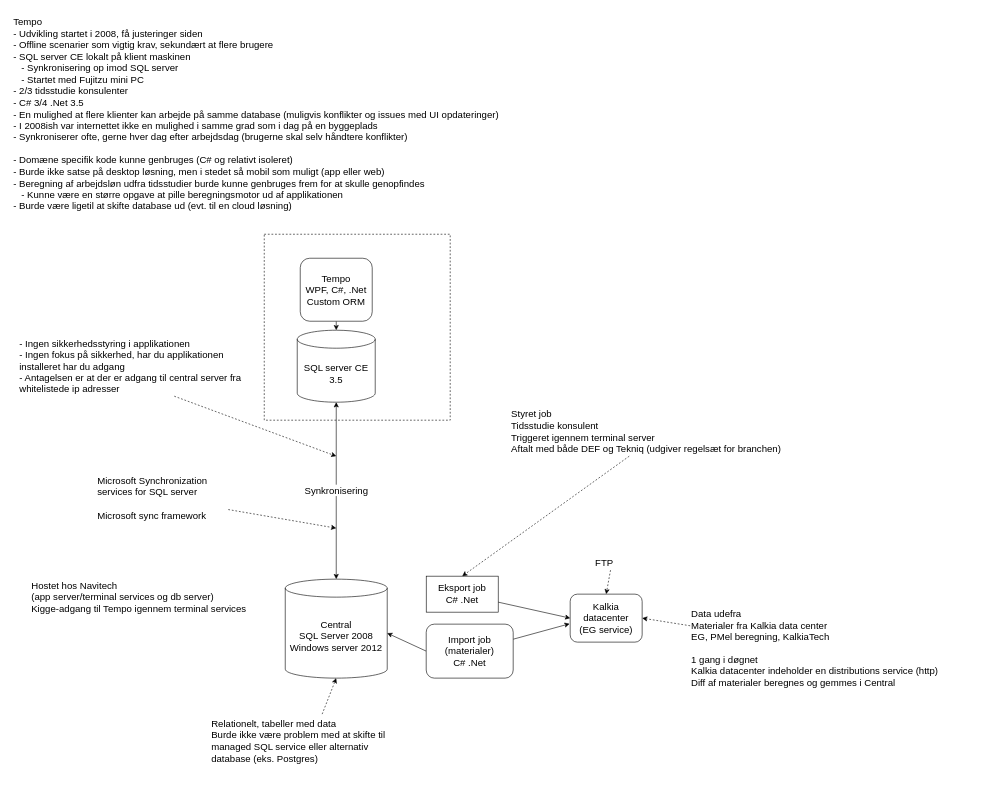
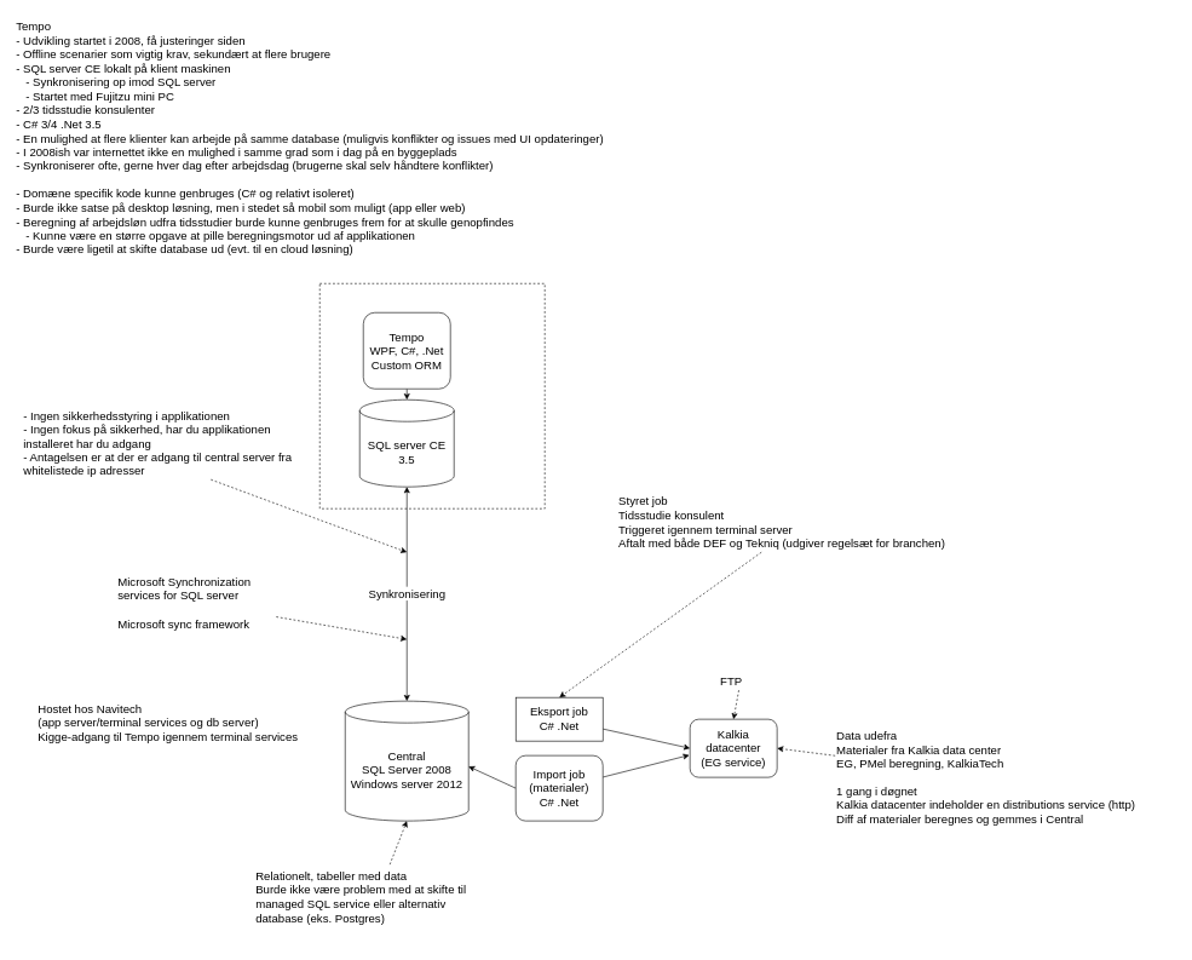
  <mxCell id="0" />
  <mxCell id="1" parent="0" />
  <mxCell id="2" value="" style="rounded=0;whiteSpace=wrap;html=1;fontSize=16;align=center;dashed=1;fillColor=none;" parent="1" vertex="1"><mxGeometry x="440" y="390" width="310" height="310" as="geometry" /></mxCell>
  <mxCell id="3" value="Tempo&lt;br&gt;- Udvikling startet i 2008, få justeringer siden&lt;br&gt;- Offline scenarier som vigtig krav, sekundært at flere brugere&lt;br&gt;- SQL server CE lokalt på klient maskinen&lt;br&gt;&amp;nbsp; &amp;nbsp;- Synkronisering op imod SQL server&amp;nbsp;&lt;br&gt;&amp;nbsp; &amp;nbsp;- Startet med Fujitzu mini PC&lt;br&gt;- 2/3 tidsstudie konsulenter&lt;br&gt;- C# 3/4 .Net 3.5&lt;br&gt;- En mulighed at flere klienter kan arbejde på samme database (muligvis konflikter og issues med UI opdateringer)&lt;br&gt;- I 2008ish var internettet ikke en mulighed i samme grad som i dag på en byggeplads&lt;br&gt;- Synkroniserer ofte, gerne hver dag efter arbejdsdag (brugerne skal selv håndtere konflikter)&lt;br&gt;&lt;br&gt;- Domæne specifik kode kunne genbruges (C# og relativt isoleret)&lt;br&gt;- Burde ikke satse på desktop løsning, men i stedet så mobil som muligt (app eller web)&lt;br&gt;- Beregning af arbejdsløn udfra tidsstudier burde kunne genbruges frem for at skulle genopfindes&lt;br&gt;&amp;nbsp; &amp;nbsp;- Kunne være en større opgave at pille beregningsmotor ud af applikationen&lt;br&gt;- Burde være ligetil at skifte database ud (evt. til en cloud løsning)" style="text;html=1;strokeColor=none;fillColor=none;align=left;verticalAlign=top;whiteSpace=wrap;rounded=0;fontSize=16;" parent="1" vertex="1"><mxGeometry x="20" y="20" width="920" height="340" as="geometry" /></mxCell>
  <mxCell id="4" value="Central&lt;br&gt;SQL Server 2008&lt;br&gt;Windows server 2012" style="shape=cylinder3;whiteSpace=wrap;html=1;boundedLbl=1;backgroundOutline=1;size=15;fontSize=16;align=center;" parent="1" vertex="1"><mxGeometry x="475" y="965" width="170" height="165" as="geometry" /></mxCell>
  <mxCell id="5" value="SQL server CE&lt;br&gt;3.5" style="shape=cylinder3;whiteSpace=wrap;html=1;boundedLbl=1;backgroundOutline=1;size=15;fontSize=16;align=center;" parent="1" vertex="1"><mxGeometry x="495" y="550" width="130" height="120" as="geometry" /></mxCell>
  <mxCell id="6" value="Hostet hos Navitech&lt;br&gt;(app server/terminal services og db server)&lt;br&gt;Kigge-adgang til Tempo igennem terminal services" style="text;html=1;strokeColor=none;fillColor=none;align=left;verticalAlign=top;whiteSpace=wrap;rounded=0;fontSize=16;" parent="1" vertex="1"><mxGeometry x="50" y="960" width="430" height="110" as="geometry" /></mxCell>
  <mxCell id="7" value="Synkronisering" style="endArrow=classic;startArrow=classic;html=1;fontSize=16;exitX=0.5;exitY=0;exitDx=0;exitDy=0;exitPerimeter=0;entryX=0.5;entryY=1;entryDx=0;entryDy=0;entryPerimeter=0;" parent="1" source="4" target="5" edge="1"><mxGeometry width="50" height="50" relative="1" as="geometry"><mxPoint x="560" y="970" as="sourcePoint" /><mxPoint x="560" y="840" as="targetPoint" /></mxGeometry></mxCell>
  <mxCell id="8" style="edgeStyle=none;rounded=0;orthogonalLoop=1;jettySize=auto;html=1;entryX=0.5;entryY=0;entryDx=0;entryDy=0;entryPerimeter=0;fontSize=16;" parent="1" source="9" target="5" edge="1"><mxGeometry relative="1" as="geometry" /></mxCell>
  <mxCell id="9" value="Tempo&lt;br&gt;WPF, C#, .Net&lt;br&gt;Custom ORM" style="rounded=1;whiteSpace=wrap;html=1;fontSize=16;align=center;" parent="1" vertex="1"><mxGeometry x="500" y="430" width="120" height="105" as="geometry" /></mxCell>
  <mxCell id="10" style="rounded=0;orthogonalLoop=1;jettySize=auto;html=1;fontSize=16;dashed=1;" parent="1" source="11" edge="1"><mxGeometry relative="1" as="geometry"><mxPoint x="560" y="880" as="targetPoint" /></mxGeometry></mxCell>
  <mxCell id="11" value="Microsoft Synchronization services for SQL server&lt;br&gt;&lt;br&gt;Microsoft sync framework" style="text;html=1;strokeColor=none;fillColor=none;align=left;verticalAlign=middle;whiteSpace=wrap;rounded=0;fontSize=16;" parent="1" vertex="1"><mxGeometry x="160" y="775" width="220" height="110" as="geometry" /></mxCell>
  <mxCell id="12" style="edgeStyle=none;rounded=0;orthogonalLoop=1;jettySize=auto;html=1;exitX=0.75;exitY=1;exitDx=0;exitDy=0;dashed=1;fontSize=16;" parent="1" edge="1"><mxGeometry relative="1" as="geometry"><mxPoint x="390" y="590" as="sourcePoint" /><mxPoint x="390" y="590" as="targetPoint" /></mxGeometry></mxCell>
  <mxCell id="13" style="edgeStyle=none;rounded=0;orthogonalLoop=1;jettySize=auto;html=1;entryX=1;entryY=0.5;entryDx=0;entryDy=0;fontSize=16;dashed=1;" parent="1" source="14" target="20" edge="1"><mxGeometry relative="1" as="geometry" /></mxCell>
- <mxCell id="14" value="Data udefra&lt;br&gt;Materialer fra Kalkia data center&lt;br&gt;EG, PMel beregning, KalkiaTech&lt;br&gt;&lt;br&gt;1 gang i døgnet&lt;br&gt;Kalkia datacenter indeholder en distributions service (http)&lt;br&gt;Diff af materialer beregnes og gemmes i Central" style="text;html=1;strokeColor=none;fillColor=none;align=left;verticalAlign=middle;whiteSpace=wrap;rounded=0;fontSize=16;" parent="1" vertex="1"><mxGeometry x="1150" y="1000" width="470" height="160" as="geometry" /></mxCell>
+ <mxCell id="14" value="Data udefra&lt;br&gt;Materialer fra Kalkia data center&lt;br&gt;EG, PMel beregning, KalkiaTech&lt;br&gt;&lt;br&gt;1 gang i døgnet&lt;br&gt;Kalkia datacenter indeholder en distributions service (http)&lt;br&gt;Diff af materialer beregnes og gemmes i Central" style="text;html=1;strokeColor=none;fillColor=none;align=left;verticalAlign=middle;whiteSpace=wrap;rounded=0;fontSize=16;" parent="1" vertex="1"><mxGeometry x="1150" y="990" width="470" height="160" as="geometry" /></mxCell>
  <mxCell id="15" style="edgeStyle=none;rounded=0;orthogonalLoop=1;jettySize=auto;html=1;entryX=1;entryY=0;entryDx=0;entryDy=90;entryPerimeter=0;fontSize=16;exitX=0;exitY=0.5;exitDx=0;exitDy=0;" parent="1" source="17" target="4" edge="1"><mxGeometry relative="1" as="geometry"><mxPoint x="740" y="1125.541" as="sourcePoint" /></mxGeometry></mxCell>
  <mxCell id="16" style="edgeStyle=none;rounded=0;orthogonalLoop=1;jettySize=auto;html=1;entryX=-0.008;entryY=0.617;entryDx=0;entryDy=0;fontSize=16;entryPerimeter=0;" parent="1" source="17" target="20" edge="1"><mxGeometry relative="1" as="geometry" /></mxCell>
- <mxCell id="17" value="Import job&lt;br&gt;(materialer)&lt;br&gt;C# .Net" style="rounded=1;whiteSpace=wrap;html=1;fontSize=16;align=center;" parent="1" vertex="1"><mxGeometry x="710" y="1040" width="145" height="90" as="geometry" /></mxCell>
+ <mxCell id="17" value="Import job&lt;br&gt;(materialer)&lt;br&gt;C# .Net" style="rounded=1;whiteSpace=wrap;html=1;fontSize=16;align=center;" parent="1" vertex="1"><mxGeometry x="710" y="1040" width="120" height="90" as="geometry" /></mxCell>
  <mxCell id="18" style="edgeStyle=none;rounded=0;orthogonalLoop=1;jettySize=auto;html=1;entryX=0;entryY=0.5;entryDx=0;entryDy=0;fontSize=16;" parent="1" source="19" target="20" edge="1"><mxGeometry relative="1" as="geometry" /></mxCell>
  <mxCell id="19" value="Eksport job&lt;br&gt;C# .Net" style="whiteSpace=wrap;html=1;fontSize=16;align=center;rounded=0;" parent="1" vertex="1"><mxGeometry x="710" y="960" width="120" height="60" as="geometry" /></mxCell>
  <mxCell id="20" value="Kalkia datacenter&lt;br&gt;(EG service)" style="rounded=1;whiteSpace=wrap;html=1;fontSize=16;align=center;" parent="1" vertex="1"><mxGeometry x="950" y="990" width="120" height="80" as="geometry" /></mxCell>
  <mxCell id="21" style="edgeStyle=none;rounded=0;orthogonalLoop=1;jettySize=auto;html=1;entryX=0.5;entryY=0;entryDx=0;entryDy=0;dashed=1;fontSize=16;" parent="1" source="22" target="19" edge="1"><mxGeometry relative="1" as="geometry" /></mxCell>
  <mxCell id="22" value="Styret job&lt;br&gt;Tidsstudie konsulent&lt;br&gt;Triggeret igennem terminal server&lt;br&gt;Aftalt med både DEF og Tekniq (udgiver regelsæt for branchen)" style="text;html=1;strokeColor=none;fillColor=none;align=left;verticalAlign=bottom;whiteSpace=wrap;rounded=0;fontSize=16;" parent="1" vertex="1"><mxGeometry x="850" y="650" width="550" height="110" as="geometry" /></mxCell>
  <mxCell id="23" style="edgeStyle=none;rounded=0;orthogonalLoop=1;jettySize=auto;html=1;entryX=0.5;entryY=0;entryDx=0;entryDy=0;dashed=1;fontSize=16;" parent="1" source="24" target="20" edge="1"><mxGeometry relative="1" as="geometry" /></mxCell>
  <mxCell id="24" value="FTP" style="text;html=1;strokeColor=none;fillColor=none;align=left;verticalAlign=bottom;whiteSpace=wrap;rounded=0;fontSize=16;" parent="1" vertex="1"><mxGeometry x="990" y="920" width="60" height="30" as="geometry" /></mxCell>
  <mxCell id="25" style="edgeStyle=none;rounded=0;orthogonalLoop=1;jettySize=auto;html=1;entryX=0.5;entryY=1;entryDx=0;entryDy=0;entryPerimeter=0;dashed=1;fontSize=16;" parent="1" source="26" target="4" edge="1"><mxGeometry relative="1" as="geometry" /></mxCell>
  <mxCell id="26" value="Relationelt, tabeller med data&lt;br&gt;Burde ikke være problem med at skifte til managed SQL service eller alternativ database (eks. Postgres)" style="text;html=1;strokeColor=none;fillColor=none;align=left;verticalAlign=top;whiteSpace=wrap;rounded=0;fontSize=16;" parent="1" vertex="1"><mxGeometry x="350" y="1190" width="330" height="110" as="geometry" /></mxCell>
  <mxCell id="27" style="rounded=0;orthogonalLoop=1;jettySize=auto;html=1;fontSize=16;dashed=1;" parent="1" edge="1"><mxGeometry relative="1" as="geometry"><mxPoint x="560" y="760" as="targetPoint" /><mxPoint x="290" y="660" as="sourcePoint" /></mxGeometry></mxCell>
  <mxCell id="28" value="- Ingen sikkerhedsstyring i applikationen&lt;br&gt;- Ingen fokus på sikkerhed, har du applikationen installeret har du adgang&lt;br&gt;- Antagelsen er at der er adgang til central server fra whitelistede ip adresser" style="text;html=1;strokeColor=none;fillColor=none;align=left;verticalAlign=middle;whiteSpace=wrap;rounded=0;fontSize=16;" parent="1" vertex="1"><mxGeometry x="30" y="540" width="390" height="140" as="geometry" /></mxCell>
